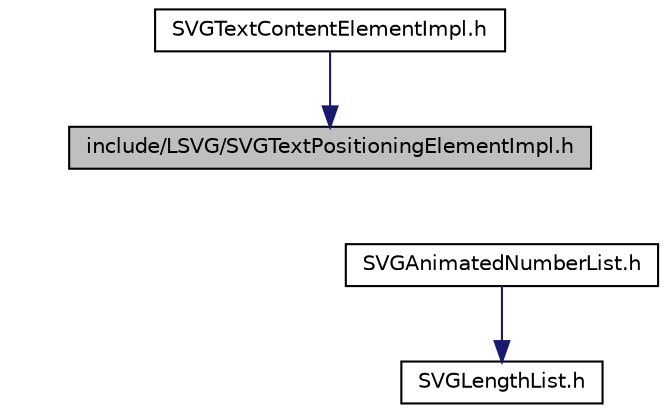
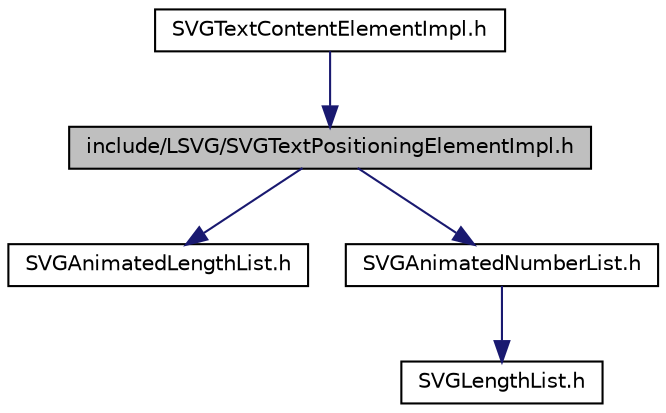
  digraph {
    node [color=black fillcolor=white fontname=Helvetica fontsize=10 shape=record style=filled]
    edge [color=midnightblue fontname=Helvetica fontsize=10 labelfontname=Helvetica labelfontsize=10 style=solid]
    n1 [fillcolor=grey75 fontcolor=black height=0.2 label="include/LSVG/SVGTextPositioningElementImpl.h" width=0.4]
+   n2 [height=0.2 label="SVGAnimatedLengthList.h" width=0.4]
    n3 [height=0.2 label="SVGAnimatedNumberList.h" width=0.4]
    n4 [height=0.2 label="SVGTextContentElementImpl.h" width=0.4]
    n5 [height=0.2 label="SVGLengthList.h" width=0.4]
+   n1 -> n2
+   n1 -> n3
    n3 -> n5
    n4 -> n1
  }
